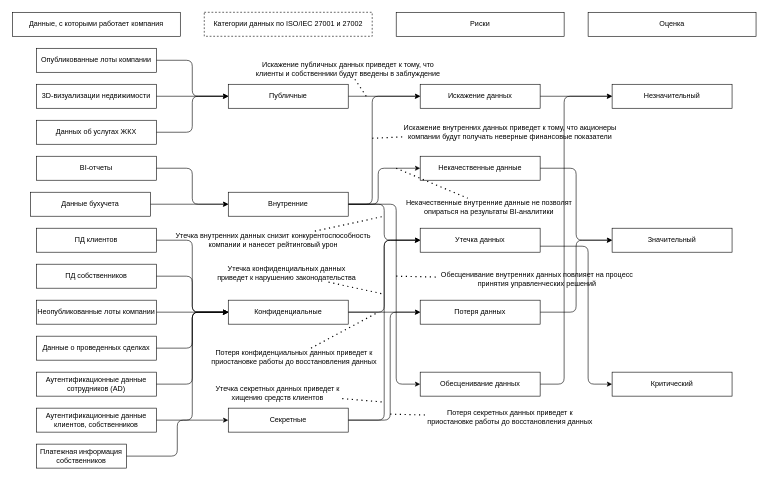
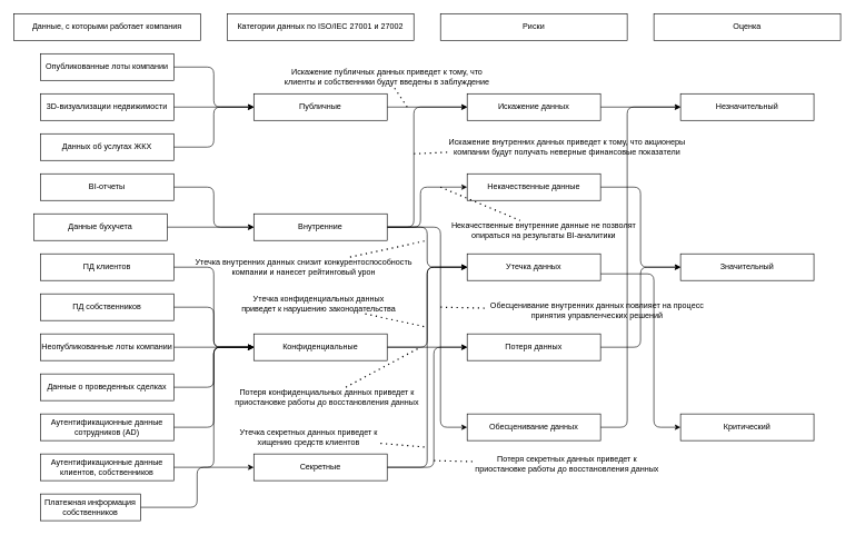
  <mxCell id="0" />
  <mxCell id="1" parent="0" />
  <mxCell id="2" value="Данные, с которыми работает компания" style="rounded=0;whiteSpace=wrap;html=1;" vertex="1" parent="1"><mxGeometry x="20" y="20" width="280" height="40" as="geometry" /></mxCell>
  <mxCell id="3" style="edgeStyle=orthogonalEdgeStyle;rounded=1;orthogonalLoop=1;jettySize=auto;html=1;entryX=0;entryY=0.5;entryDx=0;entryDy=0;curved=0;" edge="1" parent="1" source="4" target="27"><mxGeometry relative="1" as="geometry" /></mxCell>
  <mxCell id="4" value="Опубликованные лоты компании" style="rounded=0;whiteSpace=wrap;html=1;" vertex="1" parent="1"><mxGeometry x="60" y="80" width="200" height="40" as="geometry" /></mxCell>
  <mxCell id="5" style="edgeStyle=orthogonalEdgeStyle;rounded=1;orthogonalLoop=1;jettySize=auto;html=1;curved=0;" edge="1" parent="1" source="6" target="27"><mxGeometry relative="1" as="geometry" /></mxCell>
  <mxCell id="6" value="3D-визуализации недвижимости" style="rounded=0;whiteSpace=wrap;html=1;" vertex="1" parent="1"><mxGeometry x="60" y="140" width="200" height="40" as="geometry" /></mxCell>
  <mxCell id="7" style="edgeStyle=orthogonalEdgeStyle;rounded=1;orthogonalLoop=1;jettySize=auto;html=1;entryX=0;entryY=0.5;entryDx=0;entryDy=0;curved=0;" edge="1" parent="1" source="8" target="35"><mxGeometry relative="1" as="geometry" /></mxCell>
  <mxCell id="8" value="Данные о проведенных сделках" style="rounded=0;whiteSpace=wrap;html=1;" vertex="1" parent="1"><mxGeometry x="60" y="560" width="200" height="40" as="geometry" /></mxCell>
  <mxCell id="9" style="edgeStyle=orthogonalEdgeStyle;rounded=1;orthogonalLoop=1;jettySize=auto;html=1;entryX=0;entryY=0.5;entryDx=0;entryDy=0;curved=0;" edge="1" parent="1" source="10" target="35"><mxGeometry relative="1" as="geometry" /></mxCell>
  <mxCell id="10" value="ПД клиентов" style="rounded=0;whiteSpace=wrap;html=1;" vertex="1" parent="1"><mxGeometry x="60" y="380" width="200" height="40" as="geometry" /></mxCell>
  <mxCell id="11" style="edgeStyle=orthogonalEdgeStyle;rounded=1;orthogonalLoop=1;jettySize=auto;html=1;entryX=0;entryY=0.5;entryDx=0;entryDy=0;curved=0;" edge="1" parent="1" source="12" target="35"><mxGeometry relative="1" as="geometry" /></mxCell>
  <mxCell id="12" value="ПД собственников" style="rounded=0;whiteSpace=wrap;html=1;" vertex="1" parent="1"><mxGeometry x="60" y="440" width="200" height="40" as="geometry" /></mxCell>
  <mxCell id="13" style="edgeStyle=orthogonalEdgeStyle;rounded=1;orthogonalLoop=1;jettySize=auto;html=1;entryX=0;entryY=0.5;entryDx=0;entryDy=0;curved=0;" edge="1" parent="1" source="14" target="27"><mxGeometry relative="1" as="geometry"><mxPoint x="320" y="180" as="targetPoint" /></mxGeometry></mxCell>
  <mxCell id="14" value="Данных об услугах ЖКХ" style="rounded=0;whiteSpace=wrap;html=1;" vertex="1" parent="1"><mxGeometry x="60" y="200" width="200" height="40" as="geometry" /></mxCell>
  <mxCell id="15" style="edgeStyle=orthogonalEdgeStyle;rounded=1;orthogonalLoop=1;jettySize=auto;html=1;entryX=0;entryY=0.5;entryDx=0;entryDy=0;curved=0;" edge="1" parent="1" source="16" target="38"><mxGeometry relative="1" as="geometry" /></mxCell>
  <mxCell id="16" value="Платежная информация собственников" style="rounded=0;whiteSpace=wrap;html=1;" vertex="1" parent="1"><mxGeometry x="60" y="740" width="150" height="40" as="geometry" /></mxCell>
  <mxCell id="17" style="edgeStyle=orthogonalEdgeStyle;rounded=1;orthogonalLoop=1;jettySize=auto;html=1;entryX=0;entryY=0.5;entryDx=0;entryDy=0;curved=0;" edge="1" parent="1" source="18" target="32"><mxGeometry relative="1" as="geometry" /></mxCell>
  <mxCell id="18" value="BI-отчеты" style="rounded=0;whiteSpace=wrap;html=1;" vertex="1" parent="1"><mxGeometry x="60" y="260" width="200" height="40" as="geometry" /></mxCell>
  <mxCell id="19" style="edgeStyle=orthogonalEdgeStyle;rounded=1;orthogonalLoop=1;jettySize=auto;html=1;entryX=0;entryY=0.5;entryDx=0;entryDy=0;curved=0;" edge="1" parent="1" source="20" target="35"><mxGeometry relative="1" as="geometry"><mxPoint x="330" y="540" as="targetPoint" /></mxGeometry></mxCell>
  <mxCell id="20" value="Аутентификационные данные сотрудников (AD)" style="rounded=0;whiteSpace=wrap;html=1;" vertex="1" parent="1"><mxGeometry x="60" y="620" width="200" height="40" as="geometry" /></mxCell>
  <mxCell id="21" style="edgeStyle=orthogonalEdgeStyle;rounded=1;orthogonalLoop=1;jettySize=auto;html=1;entryX=0;entryY=0.5;entryDx=0;entryDy=0;curved=0;" edge="1" parent="1" source="22" target="35"><mxGeometry relative="1" as="geometry" /></mxCell>
  <mxCell id="22" value="Аутентификационные данные клиентов, собственников" style="rounded=0;whiteSpace=wrap;html=1;" vertex="1" parent="1"><mxGeometry x="60" y="680" width="200" height="40" as="geometry" /></mxCell>
  <mxCell id="23" style="edgeStyle=orthogonalEdgeStyle;rounded=1;orthogonalLoop=1;jettySize=auto;html=1;entryX=0;entryY=0.5;entryDx=0;entryDy=0;curved=0;" edge="1" parent="1" source="24" target="32"><mxGeometry relative="1" as="geometry"><mxPoint x="340" y="360" as="targetPoint" /></mxGeometry></mxCell>
  <mxCell id="24" value="Данные бухучета" style="rounded=0;whiteSpace=wrap;html=1;" vertex="1" parent="1"><mxGeometry x="50" y="320" width="200" height="40" as="geometry" /></mxCell>
- <mxCell id="25" value="Категории данных по&amp;nbsp;ISO/IEC 27001 и 27002" style="rounded=0;whiteSpace=wrap;html=1;dashed=1;" vertex="1" parent="1"><mxGeometry x="340" y="20" width="280" height="40" as="geometry" /></mxCell>
+ <mxCell id="25" value="Категории данных по&amp;nbsp;ISO/IEC 27001 и 27002" style="rounded=0;whiteSpace=wrap;html=1;" vertex="1" parent="1"><mxGeometry x="340" y="20" width="280" height="40" as="geometry" /></mxCell>
  <mxCell id="26" style="edgeStyle=orthogonalEdgeStyle;rounded=1;orthogonalLoop=1;jettySize=auto;html=1;entryX=0;entryY=0.5;entryDx=0;entryDy=0;curved=0;" edge="1" parent="1" source="27" target="47"><mxGeometry relative="1" as="geometry" /></mxCell>
  <mxCell id="27" value="Публичные" style="rounded=0;whiteSpace=wrap;html=1;" vertex="1" parent="1"><mxGeometry x="380" y="140" width="200" height="40" as="geometry" /></mxCell>
  <mxCell id="28" style="edgeStyle=orthogonalEdgeStyle;rounded=1;orthogonalLoop=1;jettySize=auto;html=1;entryX=0;entryY=0.5;entryDx=0;entryDy=0;curved=0;" edge="1" parent="1" source="32" target="49"><mxGeometry relative="1" as="geometry"><Array as="points"><mxPoint x="630" y="340" /><mxPoint x="630" y="280" /></Array></mxGeometry></mxCell>
  <mxCell id="29" style="edgeStyle=orthogonalEdgeStyle;rounded=1;orthogonalLoop=1;jettySize=auto;html=1;entryX=0;entryY=0.5;entryDx=0;entryDy=0;curved=0;" edge="1" parent="1" source="32" target="47"><mxGeometry relative="1" as="geometry"><Array as="points"><mxPoint x="620" y="340" /><mxPoint x="620" y="160" /></Array></mxGeometry></mxCell>
  <mxCell id="30" style="edgeStyle=orthogonalEdgeStyle;rounded=1;orthogonalLoop=1;jettySize=auto;html=1;entryX=0;entryY=0.5;entryDx=0;entryDy=0;curved=0;" edge="1" parent="1" source="32" target="43"><mxGeometry relative="1" as="geometry" /></mxCell>
  <mxCell id="31" style="edgeStyle=orthogonalEdgeStyle;rounded=1;orthogonalLoop=1;jettySize=auto;html=1;entryX=0;entryY=0.5;entryDx=0;entryDy=0;curved=0;" edge="1" parent="1" source="32" target="51"><mxGeometry relative="1" as="geometry"><Array as="points"><mxPoint x="660" y="340" /><mxPoint x="660" y="640" /></Array></mxGeometry></mxCell>
  <mxCell id="32" value="Внутренние" style="rounded=0;whiteSpace=wrap;html=1;" vertex="1" parent="1"><mxGeometry x="380" y="320" width="200" height="40" as="geometry" /></mxCell>
  <mxCell id="33" style="edgeStyle=orthogonalEdgeStyle;rounded=1;orthogonalLoop=1;jettySize=auto;html=1;entryX=0;entryY=0.5;entryDx=0;entryDy=0;curved=0;" edge="1" parent="1" source="35" target="43"><mxGeometry relative="1" as="geometry" /></mxCell>
  <mxCell id="34" style="edgeStyle=orthogonalEdgeStyle;rounded=1;orthogonalLoop=1;jettySize=auto;html=1;entryX=0;entryY=0.5;entryDx=0;entryDy=0;curved=0;" edge="1" parent="1" source="35" target="45"><mxGeometry relative="1" as="geometry" /></mxCell>
  <mxCell id="35" value="Конфиденциальные" style="rounded=0;whiteSpace=wrap;html=1;" vertex="1" parent="1"><mxGeometry x="380" y="500" width="200" height="40" as="geometry" /></mxCell>
  <mxCell id="36" style="edgeStyle=orthogonalEdgeStyle;rounded=1;orthogonalLoop=1;jettySize=auto;html=1;entryX=0;entryY=0.5;entryDx=0;entryDy=0;curved=0;" edge="1" parent="1" source="38" target="45"><mxGeometry relative="1" as="geometry"><Array as="points"><mxPoint x="650" y="700" /><mxPoint x="650" y="520" /></Array></mxGeometry></mxCell>
  <mxCell id="37" style="edgeStyle=orthogonalEdgeStyle;rounded=1;orthogonalLoop=1;jettySize=auto;html=1;entryX=0;entryY=0.5;entryDx=0;entryDy=0;curved=0;" edge="1" parent="1" source="38" target="43"><mxGeometry relative="1" as="geometry" /></mxCell>
  <mxCell id="38" value="Секретные" style="rounded=0;whiteSpace=wrap;html=1;" vertex="1" parent="1"><mxGeometry x="380" y="680" width="200" height="40" as="geometry" /></mxCell>
  <mxCell id="39" style="edgeStyle=orthogonalEdgeStyle;rounded=1;orthogonalLoop=1;jettySize=auto;html=1;entryX=0;entryY=0.5;entryDx=0;entryDy=0;curved=0;" edge="1" parent="1" source="40" target="35"><mxGeometry relative="1" as="geometry" /></mxCell>
  <mxCell id="40" value="Неопубликованные лоты компании" style="rounded=0;whiteSpace=wrap;html=1;" vertex="1" parent="1"><mxGeometry x="60" y="500" width="200" height="40" as="geometry" /></mxCell>
  <mxCell id="41" value="Риски" style="rounded=0;whiteSpace=wrap;html=1;" vertex="1" parent="1"><mxGeometry x="660" y="20" width="280" height="40" as="geometry" /></mxCell>
  <mxCell id="42" style="edgeStyle=orthogonalEdgeStyle;rounded=1;orthogonalLoop=1;jettySize=auto;html=1;entryX=0;entryY=0.5;entryDx=0;entryDy=0;curved=0;" edge="1" parent="1" source="43" target="72"><mxGeometry relative="1" as="geometry"><Array as="points"><mxPoint x="980" y="410" /><mxPoint x="980" y="640" /></Array></mxGeometry></mxCell>
  <mxCell id="43" value="Утечка данных" style="rounded=0;whiteSpace=wrap;html=1;" vertex="1" parent="1"><mxGeometry x="700" y="380" width="200" height="40" as="geometry" /></mxCell>
  <mxCell id="44" style="edgeStyle=orthogonalEdgeStyle;rounded=1;orthogonalLoop=1;jettySize=auto;html=1;entryX=0;entryY=0.5;entryDx=0;entryDy=0;curved=0;" edge="1" parent="1" source="45" target="73"><mxGeometry relative="1" as="geometry" /></mxCell>
  <mxCell id="45" value="Потеря данных" style="rounded=0;whiteSpace=wrap;html=1;" vertex="1" parent="1"><mxGeometry x="700" y="500" width="200" height="40" as="geometry" /></mxCell>
  <mxCell id="46" style="edgeStyle=orthogonalEdgeStyle;rounded=1;orthogonalLoop=1;jettySize=auto;html=1;curved=0;" edge="1" parent="1" source="47" target="71"><mxGeometry relative="1" as="geometry" /></mxCell>
  <mxCell id="47" value="Искажение данных" style="rounded=0;whiteSpace=wrap;html=1;" vertex="1" parent="1"><mxGeometry x="700" y="140" width="200" height="40" as="geometry" /></mxCell>
  <mxCell id="48" style="edgeStyle=orthogonalEdgeStyle;rounded=1;orthogonalLoop=1;jettySize=auto;html=1;entryX=0;entryY=0.5;entryDx=0;entryDy=0;curved=0;" edge="1" parent="1" source="49" target="73"><mxGeometry relative="1" as="geometry" /></mxCell>
  <mxCell id="49" value="Некачественные данные" style="rounded=0;whiteSpace=wrap;html=1;" vertex="1" parent="1"><mxGeometry x="700" y="260" width="200" height="40" as="geometry" /></mxCell>
  <mxCell id="50" style="edgeStyle=orthogonalEdgeStyle;rounded=1;orthogonalLoop=1;jettySize=auto;html=1;entryX=0;entryY=0.5;entryDx=0;entryDy=0;curved=0;" edge="1" parent="1" source="51" target="71"><mxGeometry relative="1" as="geometry"><Array as="points"><mxPoint x="940" y="640" /><mxPoint x="940" y="160" /></Array></mxGeometry></mxCell>
  <mxCell id="51" value="Обесценивание данных" style="rounded=0;whiteSpace=wrap;html=1;" vertex="1" parent="1"><mxGeometry x="700" y="620" width="200" height="40" as="geometry" /></mxCell>
  <mxCell id="52" value="Искажение публичных данных приведет к тому, что клиенты и собственники будут введены в заблуждение" style="text;html=1;align=center;verticalAlign=middle;whiteSpace=wrap;rounded=0;" vertex="1" parent="1"><mxGeometry x="420" y="100" width="320" height="30" as="geometry" /></mxCell>
  <mxCell id="53" value="" style="endArrow=none;dashed=1;html=1;dashPattern=1 3;strokeWidth=2;rounded=0;" edge="1" parent="1" target="52"><mxGeometry width="50" height="50" relative="1" as="geometry"><mxPoint x="610" y="160" as="sourcePoint" /><mxPoint x="640" y="160" as="targetPoint" /></mxGeometry></mxCell>
  <mxCell id="54" value="Искажение внутренних данных приведет к тому, что акционеры компании будут получать неверные финансовые показатели" style="text;html=1;align=center;verticalAlign=middle;whiteSpace=wrap;rounded=0;" vertex="1" parent="1"><mxGeometry x="670" y="205" width="360" height="30" as="geometry" /></mxCell>
  <mxCell id="55" value="" style="endArrow=none;dashed=1;html=1;dashPattern=1 3;strokeWidth=2;rounded=0;" edge="1" parent="1" target="54"><mxGeometry width="50" height="50" relative="1" as="geometry"><mxPoint x="620" y="230" as="sourcePoint" /><mxPoint x="613" y="140" as="targetPoint" /></mxGeometry></mxCell>
  <mxCell id="56" value="Некачественные внутренние данные не позволят опираться на результаты BI-аналитики" style="text;html=1;align=center;verticalAlign=middle;whiteSpace=wrap;rounded=0;" vertex="1" parent="1"><mxGeometry x="670" y="330" width="290" height="30" as="geometry" /></mxCell>
  <mxCell id="57" value="" style="endArrow=none;dashed=1;html=1;dashPattern=1 3;strokeWidth=2;rounded=0;" edge="1" parent="1" target="56"><mxGeometry width="50" height="50" relative="1" as="geometry"><mxPoint x="660" y="280" as="sourcePoint" /><mxPoint x="680" y="220" as="targetPoint" /></mxGeometry></mxCell>
  <mxCell id="58" value="Утечка внутренних данных снизит конкурентоспособность компании и нанесет рейтинговый урон" style="text;html=1;align=center;verticalAlign=middle;whiteSpace=wrap;rounded=0;" vertex="1" parent="1"><mxGeometry x="290" y="385" width="330" height="30" as="geometry" /></mxCell>
  <mxCell id="59" value="" style="endArrow=none;dashed=1;html=1;dashPattern=1 3;strokeWidth=2;rounded=0;" edge="1" parent="1" source="58"><mxGeometry width="50" height="50" relative="1" as="geometry"><mxPoint x="720" y="300" as="sourcePoint" /><mxPoint x="640" y="360" as="targetPoint" /></mxGeometry></mxCell>
  <mxCell id="60" value="Обесценивание внутренних данных повлияет на процесс принятия управленческих решений" style="text;html=1;align=center;verticalAlign=middle;whiteSpace=wrap;rounded=0;" vertex="1" parent="1"><mxGeometry x="730" y="450" width="330" height="30" as="geometry" /></mxCell>
  <mxCell id="61" value="" style="endArrow=none;dashed=1;html=1;dashPattern=1 3;strokeWidth=2;rounded=0;" edge="1" parent="1" target="60"><mxGeometry width="50" height="50" relative="1" as="geometry"><mxPoint x="660" y="460" as="sourcePoint" /><mxPoint x="869" y="410" as="targetPoint" /></mxGeometry></mxCell>
  <mxCell id="62" value="Утечка конфиденциальных данных приведет к нарушению законодательства" style="text;html=1;align=center;verticalAlign=middle;whiteSpace=wrap;rounded=0;" vertex="1" parent="1"><mxGeometry x="355" y="440" width="245" height="30" as="geometry" /></mxCell>
  <mxCell id="63" value="" style="endArrow=none;dashed=1;html=1;dashPattern=1 3;strokeWidth=2;rounded=0;" edge="1" parent="1" source="62"><mxGeometry width="50" height="50" relative="1" as="geometry"><mxPoint x="670" y="450" as="sourcePoint" /><mxPoint x="640" y="490" as="targetPoint" /></mxGeometry></mxCell>
  <mxCell id="64" value="Потеря конфиденциальных данных приведет к приостановке работы до восстановления данных" style="text;html=1;align=center;verticalAlign=middle;whiteSpace=wrap;rounded=0;" vertex="1" parent="1"><mxGeometry x="350" y="580" width="280" height="30" as="geometry" /></mxCell>
  <mxCell id="65" value="" style="endArrow=none;dashed=1;html=1;dashPattern=1 3;strokeWidth=2;rounded=0;" edge="1" parent="1" source="64"><mxGeometry width="50" height="50" relative="1" as="geometry"><mxPoint x="600" y="480" as="sourcePoint" /><mxPoint x="630" y="520" as="targetPoint" /></mxGeometry></mxCell>
  <mxCell id="66" value="Утечка секретных данных приведет к хищению средств клиентов" style="text;html=1;align=center;verticalAlign=middle;whiteSpace=wrap;rounded=0;" vertex="1" parent="1"><mxGeometry x="355" y="640" width="215" height="30" as="geometry" /></mxCell>
  <mxCell id="67" value="" style="endArrow=none;dashed=1;html=1;dashPattern=1 3;strokeWidth=2;rounded=0;" edge="1" parent="1" source="66"><mxGeometry width="50" height="50" relative="1" as="geometry"><mxPoint x="580" y="650" as="sourcePoint" /><mxPoint x="640" y="670" as="targetPoint" /></mxGeometry></mxCell>
  <mxCell id="68" value="Потеря секретных данных приведет к приостановке работы до восстановления данных" style="text;html=1;align=center;verticalAlign=middle;whiteSpace=wrap;rounded=0;" vertex="1" parent="1"><mxGeometry x="710" y="680" width="280" height="30" as="geometry" /></mxCell>
  <mxCell id="69" value="" style="endArrow=none;dashed=1;html=1;dashPattern=1 3;strokeWidth=2;rounded=0;" edge="1" parent="1" target="68"><mxGeometry width="50" height="50" relative="1" as="geometry"><mxPoint x="650" y="690" as="sourcePoint" /><mxPoint x="690" y="666" as="targetPoint" /></mxGeometry></mxCell>
  <mxCell id="70" value="Оценка" style="rounded=0;whiteSpace=wrap;html=1;" vertex="1" parent="1"><mxGeometry x="980" y="20" width="280" height="40" as="geometry" /></mxCell>
  <mxCell id="71" value="Незначительный" style="rounded=0;whiteSpace=wrap;html=1;" vertex="1" parent="1"><mxGeometry x="1020" y="140" width="200" height="40" as="geometry" /></mxCell>
  <mxCell id="72" value="Критический" style="rounded=0;whiteSpace=wrap;html=1;" vertex="1" parent="1"><mxGeometry x="1020" y="620" width="200" height="40" as="geometry" /></mxCell>
  <mxCell id="73" value="Значительный" style="rounded=0;whiteSpace=wrap;html=1;" vertex="1" parent="1"><mxGeometry x="1020" y="380" width="200" height="40" as="geometry" /></mxCell>
